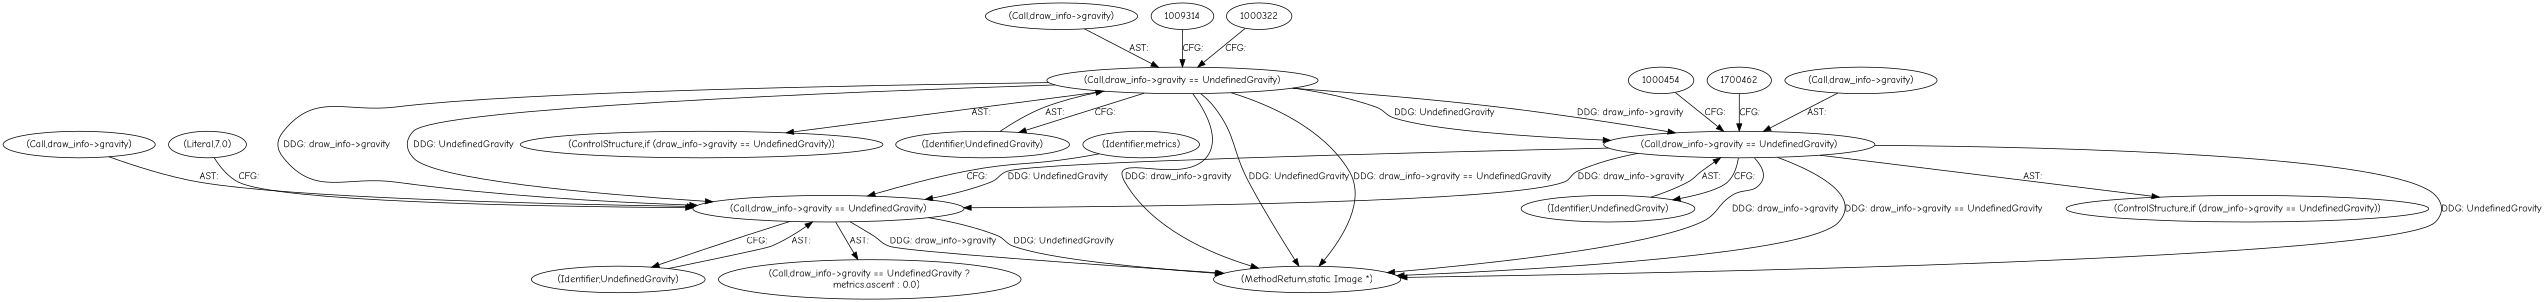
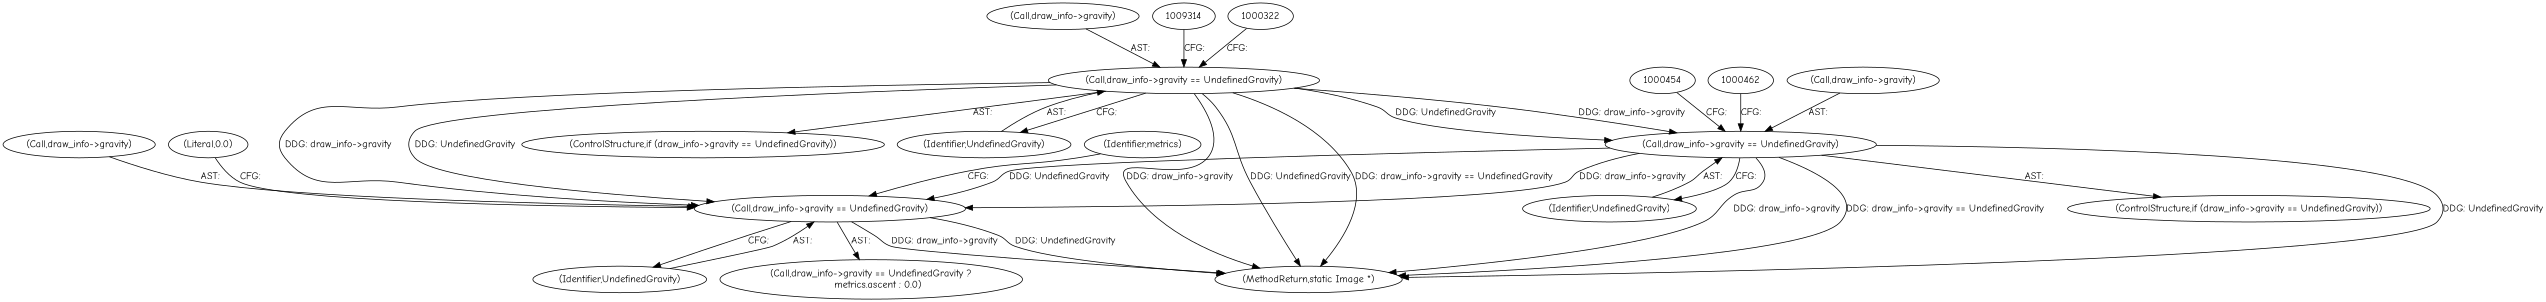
  digraph {
    fontname="Comic Neue"
    node [fontname="Comic Neue"]
    edge [fontname="Comic Neue"]
    n1 [label="(Call,draw_info->gravity == UndefinedGravity)"]
    n2 [label="(Call,draw_info->gravity == UndefinedGravity)"]
    n3 [label="(Call,draw_info->gravity == UndefinedGravity)"]
    n4 [label="(Identifier,UndefinedGravity)"]
    n5 [label="(MethodReturn,static Image *)"]
    n6 [label="(ControlStructure,if (draw_info->gravity == UndefinedGravity))"]
    n7 [label="(ControlStructure,if (draw_info->gravity == UndefinedGravity))"]
    n8 [label="(Identifier,UndefinedGravity)"]
    n9 [label="(Call,draw_info->gravity == UndefinedGravity ?\n    metrics.ascent : 0.0)"]
    n10 [label="(Identifier,UndefinedGravity)"]
    n11 [label="(Identifier,metrics)"]
    n12 [label="(Call,draw_info->gravity)"]
    n13 [label="(Call,draw_info->gravity)"]
    n14 [label="(Call,draw_info->gravity)"]
-   n15 [label="(Literal,7.0)"]
+   n15 [label="(Literal,0.0)"]
    n16 [label=1009314]
    1000322
    1000454
-   1000462 [label=1700462]
+   1000462
    n1 -> n2 [label="DDG: draw_info->gravity"]
    n1 -> n2 [label="DDG: UndefinedGravity"]
    n1 -> n3 [label="DDG: draw_info->gravity"]
    n1 -> n3 [label="DDG: UndefinedGravity"]
    n1 -> n4 [label="CFG: "]
    n1 -> n5 [label="DDG: draw_info->gravity"]
    n1 -> n5 [label="DDG: UndefinedGravity"]
    n1 -> n5 [label="DDG: draw_info->gravity == UndefinedGravity"]
    n1 -> n6 [label="AST: "]
    n2 -> n3 [label="DDG: draw_info->gravity"]
    n2 -> n3 [label="DDG: UndefinedGravity"]
    n2 -> n5 [label="DDG: UndefinedGravity"]
    n2 -> n5 [label="DDG: draw_info->gravity"]
    n2 -> n5 [label="DDG: draw_info->gravity == UndefinedGravity"]
    n2 -> n7 [label="AST: "]
    n2 -> n8 [label="CFG: "]
    n3 -> n5 [label="DDG: draw_info->gravity"]
    n3 -> n5 [label="DDG: UndefinedGravity"]
    n3 -> n9 [label="AST: "]
    n3 -> n10 [label="CFG: "]
    n4 -> n1 [label="AST: "]
    n8 -> n2 [label="AST: "]
    n10 -> n3 [label="AST: "]
    n11 -> n3 [label="CFG: "]
    n12 -> n1 [label="AST: "]
    n13 -> n3 [label="AST: "]
    n14 -> n2 [label="AST: "]
    n15 -> n3 [label="CFG: "]
    n16 -> n1 [label="CFG: "]
    1000322 -> n1 [label="CFG: "]
    1000454 -> n2 [label="CFG: "]
    1000462 -> n2 [label="CFG: "]
  }
